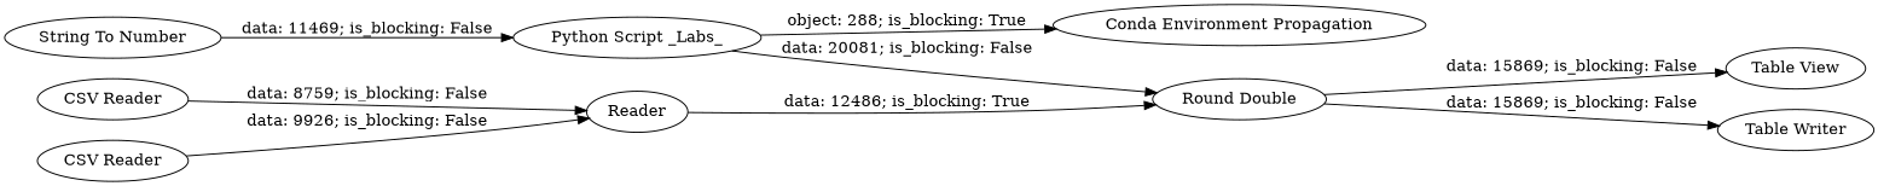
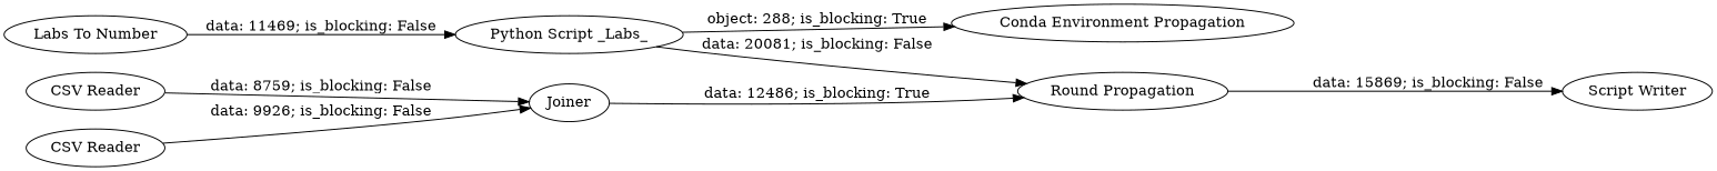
  digraph {
    rankdir=LR
-   n1 [label=Reader]
-   n2 [label="Round Double"]
-   n3 [label="String To Number"]
+   n1 [label=Joiner]
+   n2 [label="Round Propagation"]
+   n3 [label="Labs To Number"]
    n4 [label="Python Script _Labs_"]
-   n5 [label="Table View"]
-   n6 [label="Table Writer"]
+   n6 [label="Script Writer"]
    n7 [label="CSV Reader"]
    n8 [label="Conda Environment Propagation"]
    n9 [label="CSV Reader"]
    n1 -> n2 [label="data: 12486; is_blocking: True"]
-   n2 -> n5 [label="data: 15869; is_blocking: False"]
    n2 -> n6 [label="data: 15869; is_blocking: False"]
    n3 -> n4 [label="data: 11469; is_blocking: False"]
    n4 -> n2 [label="data: 20081; is_blocking: False"]
    n4 -> n8 [label="object: 288; is_blocking: True"]
    n7 -> n1 [label="data: 8759; is_blocking: False"]
    n9 -> n1 [label="data: 9926; is_blocking: False"]
  }
